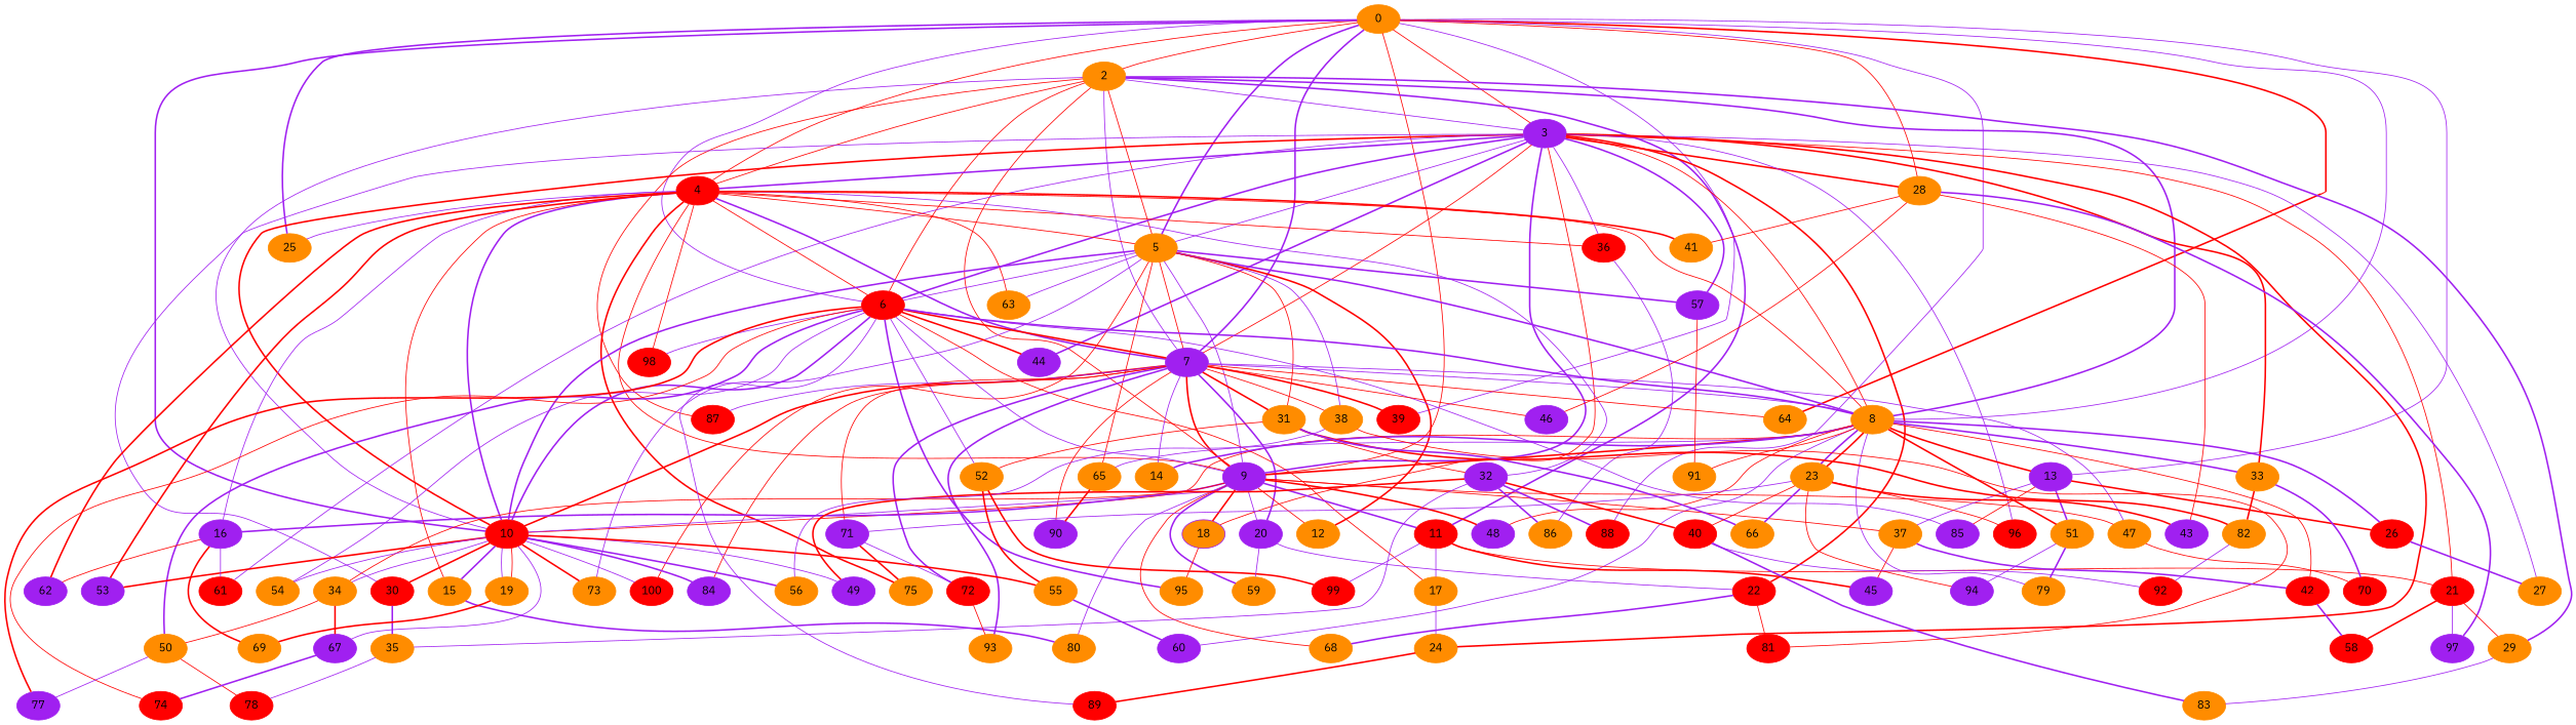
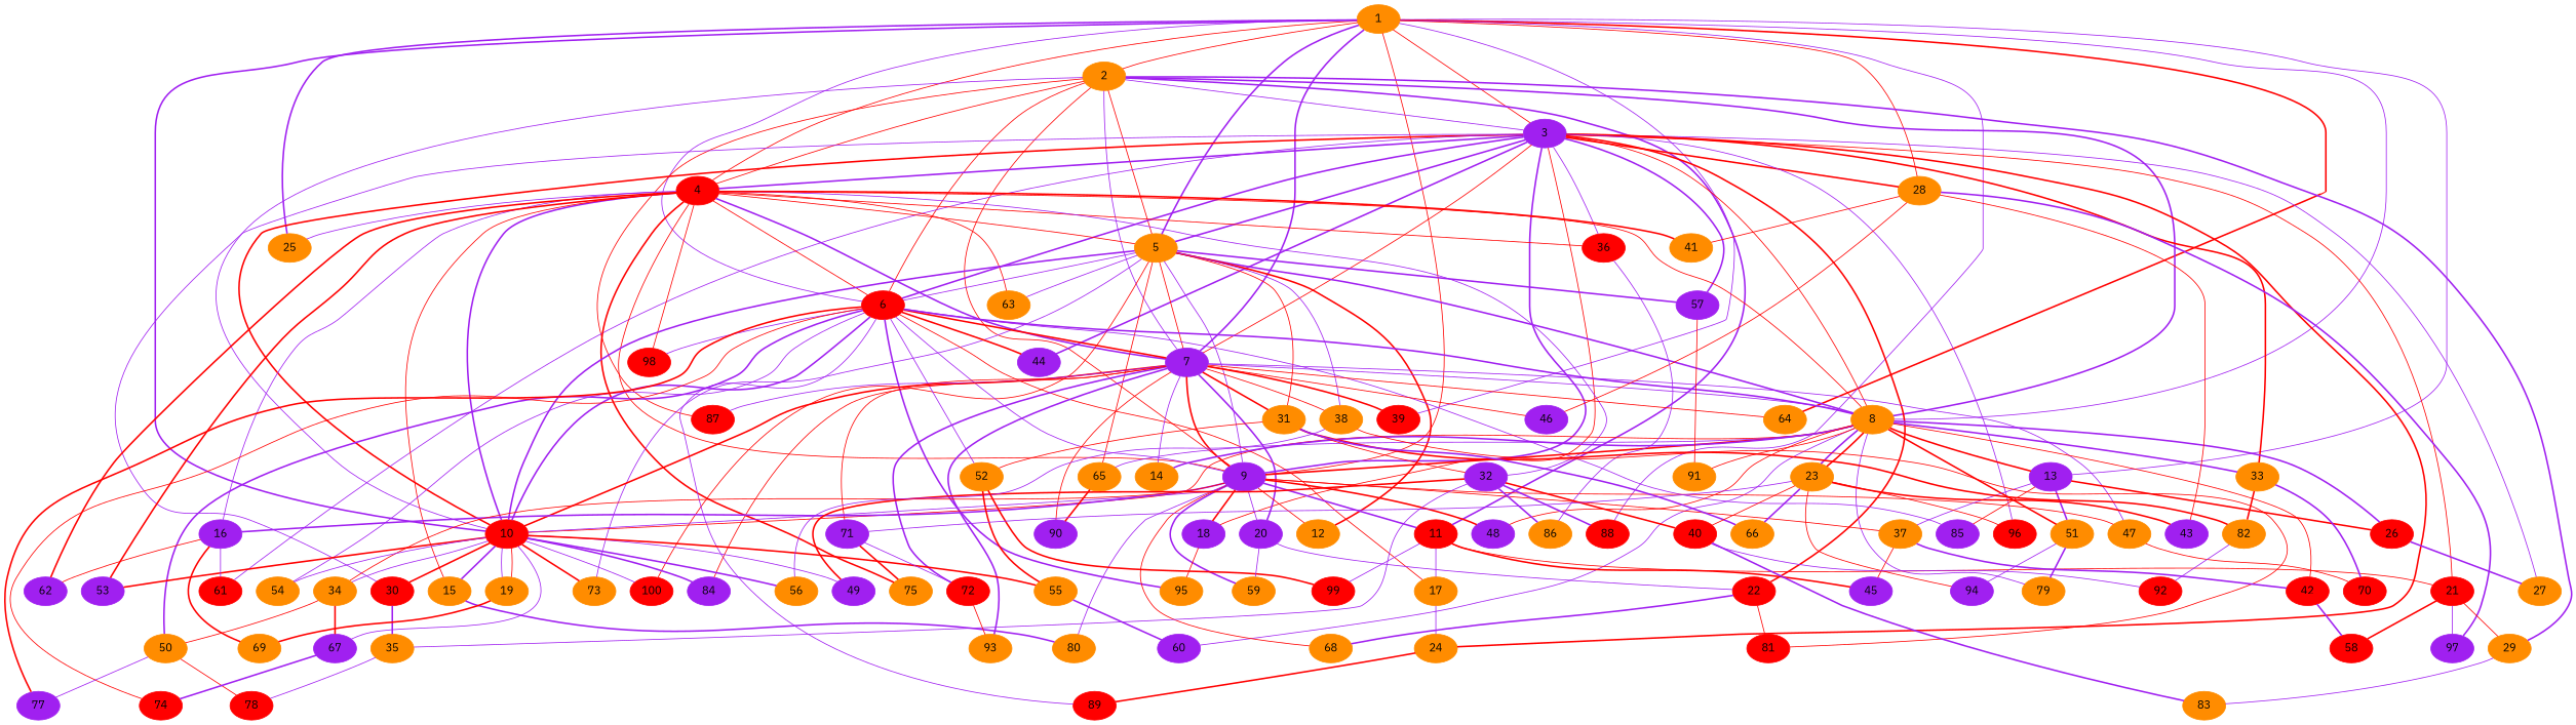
  graph {
    fontname="IBM Plex Sans"
    node [color=darkorange fontname="IBM Plex Sans" style=filled]
    edge [color=purple fontname="IBM Plex Sans" style=solid]
-   1 [label=0]
+   1
    2
    3 [color=purple]
    4 [color=red]
    5
    6 [color=red]
    7 [color=purple]
    8
    9 [color=purple]
    10 [color=red]
    13 [color=purple]
    25
    28
    39 [color=red]
    64
    88 [color=red]
    11 [color=red]
    29
    87 [color=red]
-   18 [color=purple fillcolor=darkorange]
+   18 [color=purple]
    21 [color=red]
    22 [color=red]
    24
    27
    30 [color=red]
    33
    36 [color=red]
    44 [color=purple]
    57 [color=purple]
    61 [color=red]
    96 [color=red]
    15
    16 [color=purple]
    32 [color=purple]
    41
    53 [color=purple]
    62 [color=purple]
    63
    75
    98 [color=red]
    12
    31
    38
    65
    73
    100 [color=red]
    17
    50
    52
    54
    74 [color=red]
    77 [color=purple]
    85 [color=purple]
    89 [color=red]
    95
    14
    20 [color=purple]
    46 [color=purple]
    47
    71 [color=purple]
    72 [color=red]
    84 [color=purple]
    90 [color=purple]
    93
    23
    26 [color=red]
    42 [color=red]
    48 [color=purple]
    51
    60 [color=purple]
    79
    91
    34
    37
    59
    68
    80
    19
    49 [color=purple]
    55
    56
    67 [color=purple]
    97 [color=purple]
    43 [color=purple]
    45 [color=purple]
    99 [color=red]
    83
    58 [color=red]
    81 [color=red]
    35
    82
    70 [color=red]
    86
    69
    40 [color=red]
    66
    78 [color=red]
    94 [color=purple]
    92 [color=red]
    1 -- 2 [color=red]
    1 -- 3 [color=red]
    1 -- 4 [color=red]
    1 -- 5 [style=bold]
    1 -- 6
    1 -- 7 [style=bold]
    1 -- 8
    1 -- 9 [color=red]
    1 -- 10 [style=bold]
    1 -- 13
    1 -- 25 [style=bold]
    1 -- 28 [color=red]
    1 -- 39
    1 -- 64 [color=red style=bold]
    1 -- 88
    2 -- 3
    2 -- 4 [color=red]
    2 -- 5 [color=red]
    2 -- 6 [color=red]
    2 -- 7
    2 -- 8 [style=bold]
    2 -- 9 [color=red]
    2 -- 10
    2 -- 11 [style=bold]
    2 -- 29 [style=bold]
    2 -- 87 [color=red]
    3 -- 4 [style=bold]
-   3 -- 5
+   3 -- 5 [style=bold]
    3 -- 6 [style=bold]
    3 -- 7 [color=red]
    3 -- 8 [color=red]
    3 -- 9 [style=bold]
    3 -- 10 [color=red style=bold]
    3 -- 28 [color=red style=bold]
    3 -- 18 [color=red]
    3 -- 21 [color=red]
    3 -- 22 [color=red style=bold]
    3 -- 24 [color=red style=bold]
    3 -- 27
    3 -- 30
    3 -- 33 [color=red style=bold]
    3 -- 36
    3 -- 44 [style=bold]
    3 -- 57 [style=bold]
    3 -- 61
    3 -- 96
    4 -- 5 [color=red]
    4 -- 6 [color=red]
    4 -- 7 [style=bold]
    4 -- 8 [color=red]
    4 -- 9 [color=red]
    4 -- 10 [style=bold]
    4 -- 25
    4 -- 36 [color=red]
    4 -- 15 [color=red]
    4 -- 16
    4 -- 32
    4 -- 41 [color=red style=bold]
    4 -- 53 [color=red style=bold]
    4 -- 62 [color=red style=bold]
    4 -- 63 [color=red]
    4 -- 75 [color=red style=bold]
    4 -- 98 [color=red]
    5 -- 6
    5 -- 7 [color=red]
    5 -- 8 [style=bold]
    5 -- 9
    5 -- 10 [style=bold]
    5 -- 57 [style=bold]
    5 -- 63
    5 -- 12 [color=red style=bold]
    5 -- 31 [color=red]
    5 -- 38
    5 -- 65 [color=red]
    5 -- 73
    5 -- 100 [color=red]
    6 -- 7 [color=red style=bold]
    6 -- 8 [style=bold]
    6 -- 9
    6 -- 10 [style=bold]
    6 -- 44 [color=red style=bold]
    6 -- 98
    6 -- 17 [color=red]
    6 -- 50 [style=bold]
    6 -- 52
    6 -- 54
    6 -- 74 [color=red]
    6 -- 77 [color=red style=bold]
    6 -- 85
    6 -- 89
    6 -- 95 [style=bold]
    7 -- 8
    7 -- 9 [color=red style=bold]
    7 -- 10 [color=red style=bold]
    7 -- 39 [color=red style=bold]
    7 -- 64 [color=red]
    7 -- 87
    7 -- 31 [color=red style=bold]
    7 -- 38 [color=red]
    7 -- 14
    7 -- 20 [style=bold]
    7 -- 46 [color=red]
    7 -- 47
    7 -- 71 [color=red]
    7 -- 72 [style=bold]
    7 -- 84 [color=red]
    7 -- 90 [color=red]
    7 -- 93 [style=bold]
    8 -- 9 [color=red style=bold]
    8 -- 10 [color=red]
    8 -- 13 [color=red style=bold]
    8 -- 33 [style=bold]
    8 -- 65
    8 -- 14 [style=bold]
    8 -- 23 [style=bold]
    8 -- 23 [color=red style=bold]
    8 -- 26 [style=bold]
    8 -- 42 [color=red]
    8 -- 48 [color=red]
    8 -- 51 [color=red style=bold]
    8 -- 60
    8 -- 79
    8 -- 91 [color=red]
    9 -- 10
    9 -- 11 [style=bold]
    9 -- 18 [color=red style=bold]
    9 -- 16 [style=bold]
    9 -- 12 [color=red]
    9 -- 20
    9 -- 47 [color=red]
    9 -- 48 [color=red style=bold]
    9 -- 34 [color=red]
    9 -- 37 [color=red]
    9 -- 59 [style=bold]
    9 -- 68 [color=red]
    9 -- 80
    10 -- 30 [color=red style=bold]
    10 -- 15 [style=bold]
    10 -- 53 [color=red style=bold]
    10 -- 73 [color=red style=bold]
    10 -- 100
    10 -- 54
    10 -- 84 [style=bold]
    10 -- 34
    10 -- 19
    10 -- 19 [color=red]
    10 -- 49
    10 -- 55 [color=red style=bold]
    10 -- 56 [style=bold]
    10 -- 67
    13 -- 85 [color=red]
    13 -- 26 [color=red style=bold]
    13 -- 51 [style=bold]
    13 -- 37
    28 -- 41 [color=red]
    28 -- 46 [color=red]
    28 -- 97 [style=bold]
    28 -- 43 [color=red]
    11 -- 21 [color=red]
    11 -- 17
    11 -- 45 [color=red style=bold]
    11 -- 99
    29 -- 83
    18 -- 95 [color=red]
    21 -- 29 [color=red]
    21 -- 97
    21 -- 58 [color=red style=bold]
    22 -- 68 [style=bold]
    22 -- 81 [color=red]
    24 -- 89 [color=red style=bold]
    30 -- 35 [style=bold]
    33 -- 82 [color=red style=bold]
    33 -- 70 [style=bold]
    36 -- 86
    57 -- 91 [color=red]
    15 -- 80 [style=bold]
    16 -- 61
    16 -- 62 [color=red]
    16 -- 69 [color=red style=bold]
    32 -- 88 [style=bold]
    32 -- 49 [color=red style=bold]
    32 -- 35
    32 -- 86 [style=bold]
    32 -- 40 [color=red style=bold]
    31 -- 32 [color=red]
    31 -- 52 [color=red]
    31 -- 82 [color=red style=bold]
    31 -- 66 [style=bold]
    38 -- 56
    38 -- 81 [color=red]
    65 -- 90 [color=red style=bold]
    17 -- 24
    50 -- 77
    50 -- 78 [color=red]
    52 -- 55 [color=red style=bold]
    52 -- 99 [color=red style=bold]
    20 -- 22
    20 -- 59
    47 -- 70 [color=red]
    71 -- 75 [color=red style=bold]
    71 -- 72
    72 -- 93 [color=red]
    23 -- 96 [color=red]
    23 -- 71
    23 -- 43 [color=red style=bold]
    23 -- 40 [color=red]
    23 -- 66 [style=bold]
    23 -- 94 [color=red]
    26 -- 27 [style=bold]
    42 -- 58 [style=bold]
    51 -- 79 [style=bold]
    51 -- 94
    34 -- 50 [color=red]
    34 -- 67 [color=red style=bold]
    37 -- 42 [style=bold]
    37 -- 45 [color=red]
    19 -- 69 [color=red style=bold]
    55 -- 60 [style=bold]
    67 -- 74 [style=bold]
    35 -- 78
    82 -- 92
    40 -- 83 [style=bold]
    40 -- 92
  }
